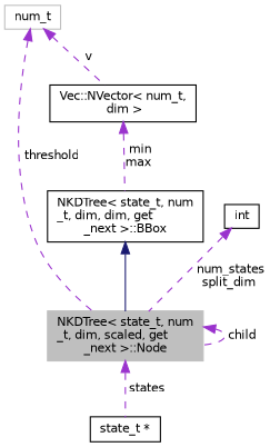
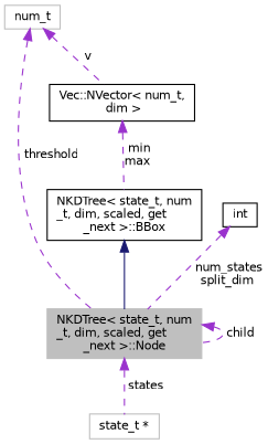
  digraph {
    node [color=grey75 fillcolor=white fontname=Helvetica fontsize=10 shape=record style=filled]
    edge [color=darkorchid3 dir=back fontname=Helvetica fontsize=10 labelfontname=Helvetica labelfontsize=10 style=dashed]
    n1 [fillcolor=grey75 fontcolor=black height=0.2 label="NKDTree\< state_t, num\l_t, dim, scaled, get\l_next \>::Node" width=0.4]
-   n2 [color=black height=0.2 label="state_t *" width=0.4]
-   n3 [color=black height=0.2 label="NKDTree\< state_t, num\l_t, dim, dim, get\l_next \>::BBox" width=0.4]
+   n2 [height=0.2 label="state_t *" width=0.4]
+   n3 [color=black height=0.2 label="NKDTree\< state_t, num\l_t, dim, scaled, get\l_next \>::BBox" width=0.4]
    n4 [color=black height=0.2 label="Vec::NVector\< num_t,\l dim \>" width=0.4]
    n5 [height=0.2 label=num_t width=0.4]
    n6 [color=black height=0.2 label=int width=0.4]
    n1 -> n1 [label=" child"]
    n1 -> n2 [label=" states"]
    n3 -> n1 [color=midnightblue style=solid]
    n4 -> n3 [label=" min\nmax"]
    n5 -> n1 [label=" threshold"]
    n5 -> n4 [label=" v"]
    n6 -> n1 [label=" num_states\nsplit_dim"]
  }
